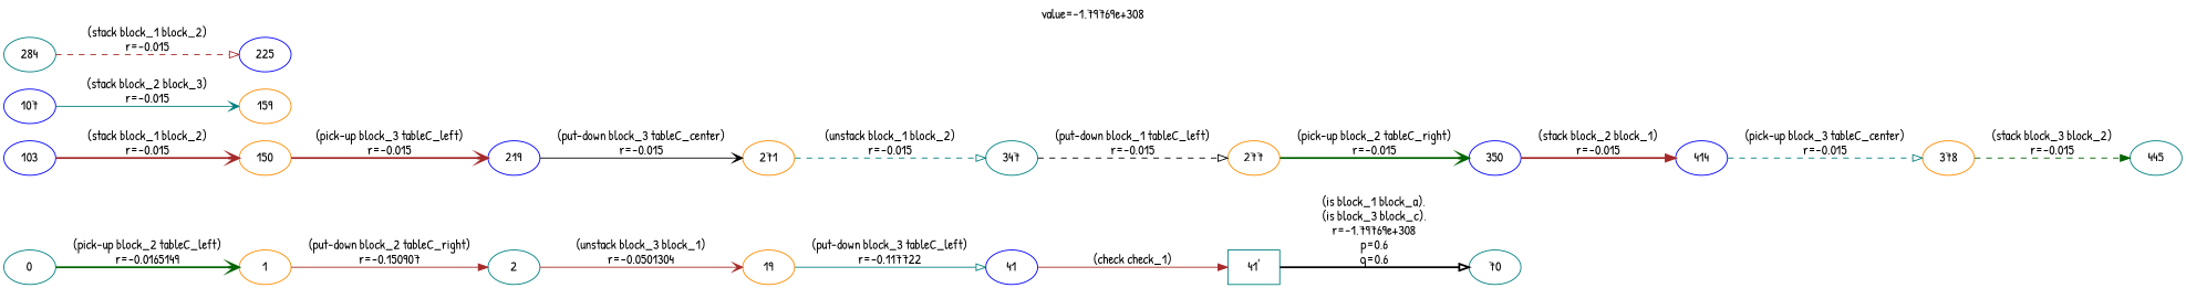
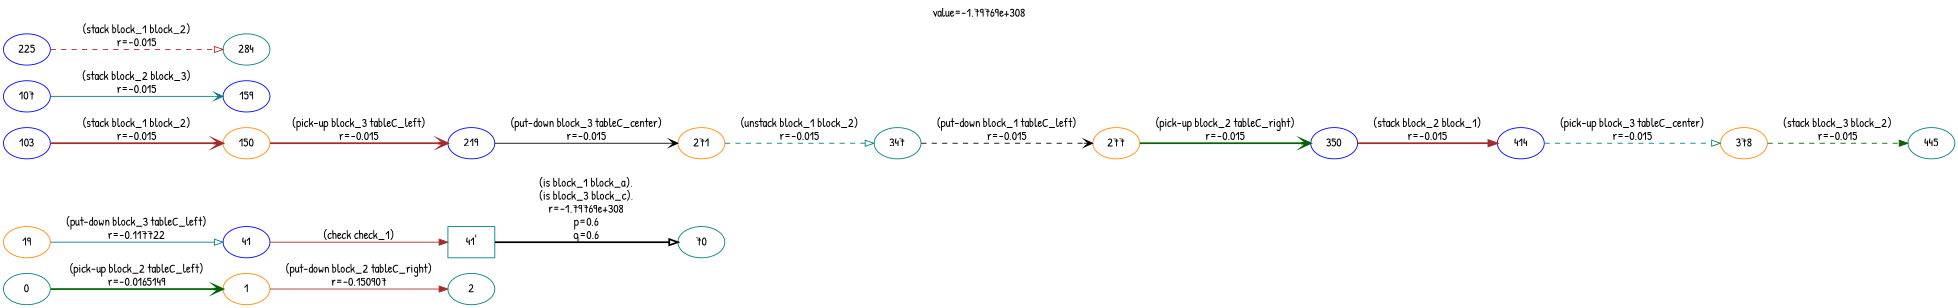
  digraph {
    fontname="Patrick Hand"
    label="value=-1.79769e+308"
    labelloc=top
    rankdir=LR
    node [color=teal fontname="Patrick Hand"]
    edge [arrowhead=vee color=brown fontname="Patrick Hand" style=bold]
    0
    1 [color=darkorange]
    n3 [label=2]
    19 [color=darkorange]
    41 [color=blue]
    "41'" [shape=box]
    70
    150 [color=darkorange]
    103 [color=blue]
    219 [color=blue]
    271 [color=darkorange]
    347
    277 [color=darkorange]
    350 [color=blue]
    414 [color=blue]
    378 [color=darkorange]
    445
-   159 [color=darkorange]
+   159 [color=blue]
    107 [color=blue]
    284
    225 [color=blue]
    0 -> 1 [color=darkgreen label="(pick-up block_2 tableC_left)\nr=-0.0165149"]
    1 -> n3 [arrowhead=normal label="(put-down block_2 tableC_right)\nr=-0.150907" style=solid]
-   n3 -> 19 [label="(unstack block_3 block_1)\nr=-0.0501304" style=solid]
    19 -> 41 [arrowhead=onormal color=teal label="(put-down block_3 tableC_left)\nr=-0.117722" style=solid]
    41 -> "41'" [arrowhead=normal label="(check check_1)" style=solid]
    "41'" -> 70 [arrowhead=onormal color=black label="\n(is block_1 block_a),\n(is block_3 block_c),\nr=-1.79769e+308\np=0.6\nq=0.6"]
    150 -> 219 [label="(pick-up block_3 tableC_left)\nr=-0.015"]
    103 -> 150 [label="(stack block_1 block_2)\nr=-0.015"]
    219 -> 271 [color=black label="(put-down block_3 tableC_center)\nr=-0.015" style=solid]
    271 -> 347 [arrowhead=onormal color=teal label="(unstack block_1 block_2)\nr=-0.015" style=dashed]
-   347 -> 277 [arrowhead=onormal color=black label="(put-down block_1 tableC_left)\nr=-0.015" style=dashed]
+   347 -> 277 [color=black label="(put-down block_1 tableC_left)\nr=-0.015" style=dashed]
    277 -> 350 [color=darkgreen label="(pick-up block_2 tableC_right)\nr=-0.015"]
    350 -> 414 [arrowhead=normal label="(stack block_2 block_1)\nr=-0.015"]
    414 -> 378 [arrowhead=onormal color=teal label="(pick-up block_3 tableC_center)\nr=-0.015" style=dashed]
    378 -> 445 [arrowhead=normal color=darkgreen label="(stack block_3 block_2)\nr=-0.015" style=dashed]
    107 -> 159 [color=teal label="(stack block_2 block_3)\nr=-0.015" style=solid]
-   284 -> 225 [arrowhead=onormal label="(stack block_1 block_2)\nr=-0.015" style=dashed]
+   225 -> 284 [arrowhead=onormal label="(stack block_1 block_2)\nr=-0.015" style=dashed]
  }
